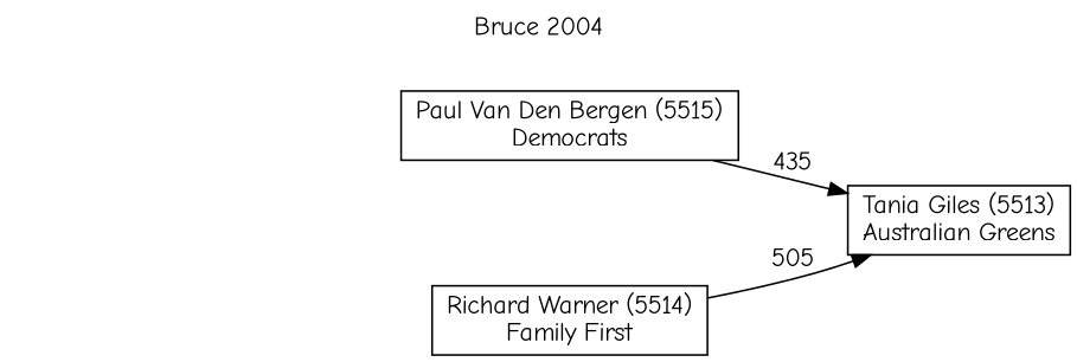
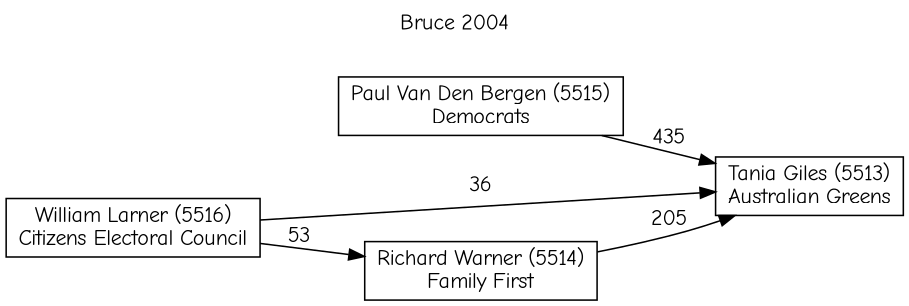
  digraph {
    fontname="Comic Neue"
    label="Bruce 2004"
    labelloc=t
    mclimit=10
    rankdir=LR
    node [fontname="Comic Neue" shape=box]
    edge [fontname="Comic Neue"]
    n1 [label="Paul Van Den Bergen (5515)\nDemocrats"]
    n2 [label="Tania Giles (5513)\nAustralian Greens"]
    n3 [label="Richard Warner (5514)\nFamily First"]
+   n4 [label="William Larner (5516)\nCitizens Electoral Council"]
    n1 -> n2 [label=435]
-   n3 -> n2 [label=505]
+   n3 -> n2 [label=205]
+   n4 -> n2 [label=36]
+   n4 -> n3 [label=53]
  }
